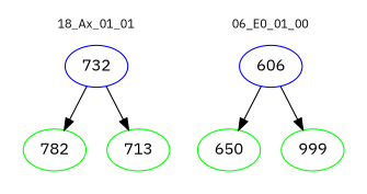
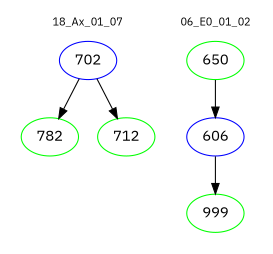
  digraph {
    fontname="IBM Plex Sans"
    node [color=green fontname="IBM Plex Sans"]
    edge [color=black fontname="IBM Plex Sans"]
-   n1 [color=blue label=732]
+   n1 [color=blue label=702]
    n2 [label=782]
-   n3 [label=713]
+   n3 [label=712]
    n4 [color=blue label=606]
    n5 [label=650]
    n6 [label=999]
    subgraph cluster_1 {
      color=white
      fontsize=10
-     label="18_Ax_01_01"
+     label="18_Ax_01_07"
      n1
      n2
      n3
    }
    subgraph cluster_2 {
      color=white
      fontsize=10
-     label="06_E0_01_00"
+     label="06_E0_01_02"
      n4
      n5
      n6
    }
    n1 -> n2
    n1 -> n3
-   n4 -> n5
+   n5 -> n4
    n4 -> n6
  }
